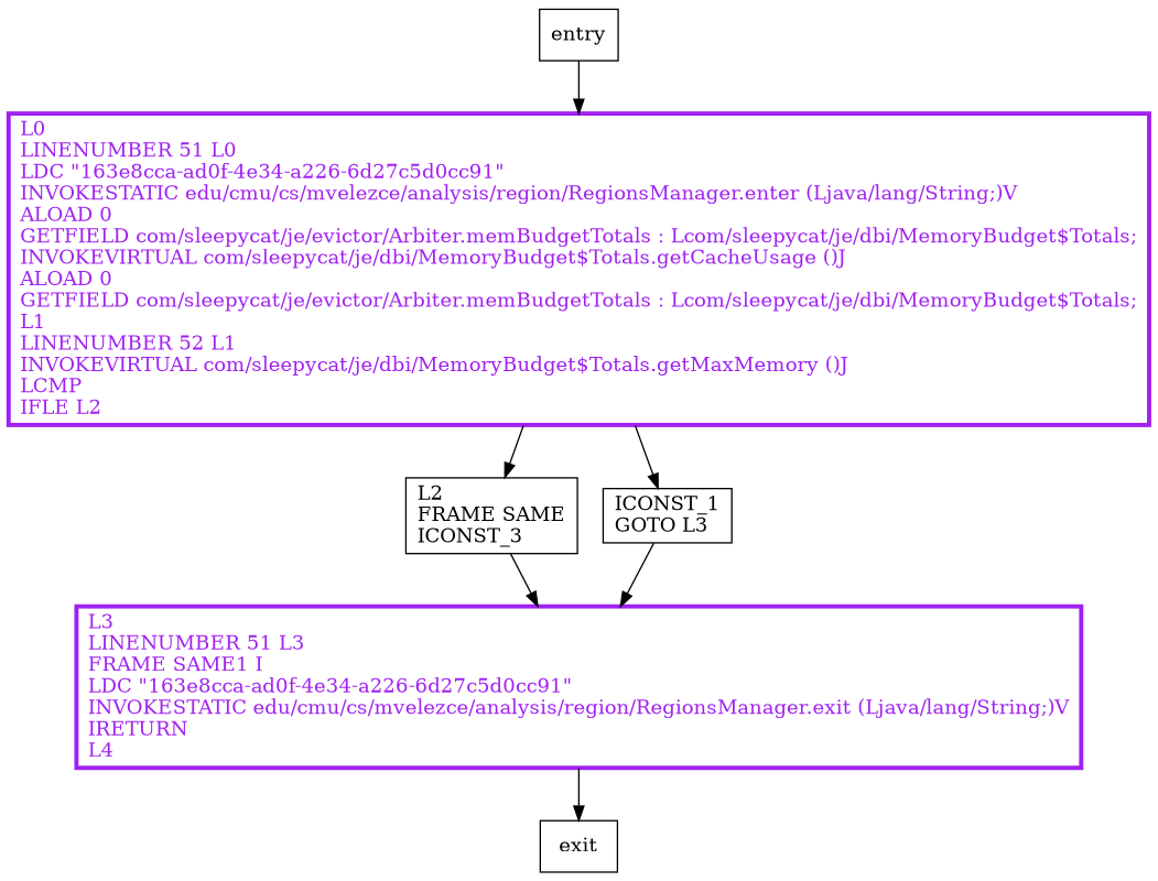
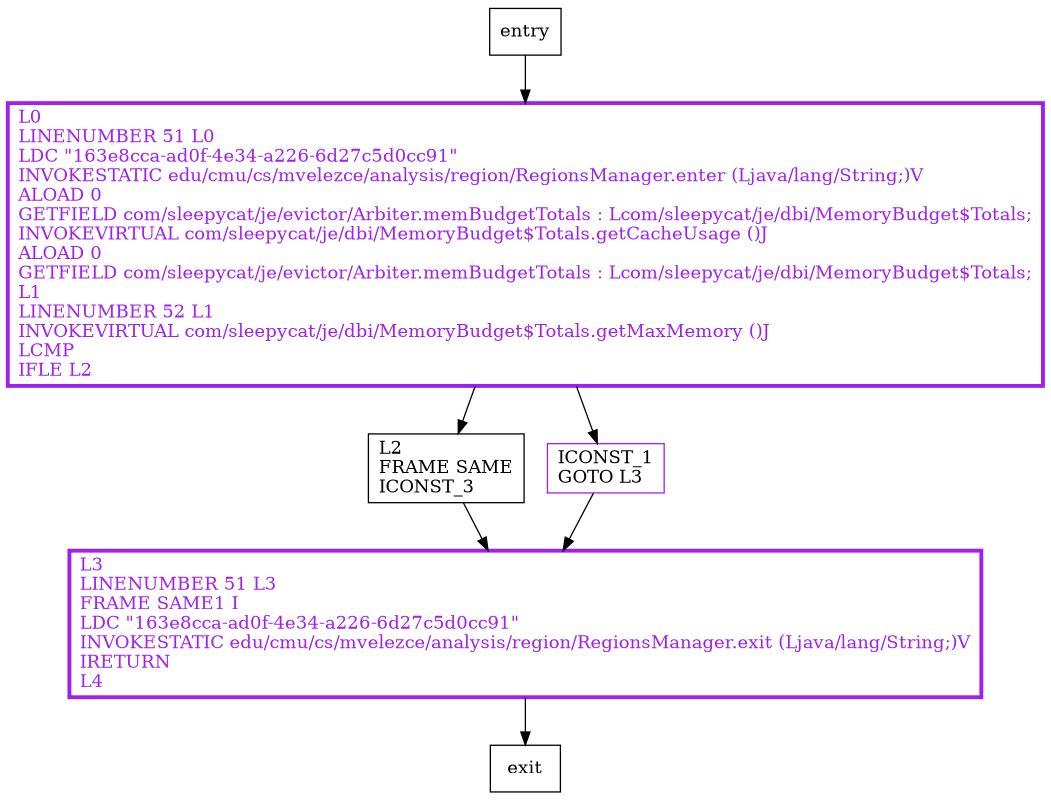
  digraph {
    node [shape=record]
    n1 [color=purple fontcolor=purple label="L0\lLINENUMBER 51 L0\lLDC \"163e8cca-ad0f-4e34-a226-6d27c5d0cc91\"\lINVOKESTATIC edu/cmu/cs/mvelezce/analysis/region/RegionsManager.enter (Ljava/lang/String;)V\lALOAD 0\lGETFIELD com/sleepycat/je/evictor/Arbiter.memBudgetTotals : Lcom/sleepycat/je/dbi/MemoryBudget$Totals;\lINVOKEVIRTUAL com/sleepycat/je/dbi/MemoryBudget$Totals.getCacheUsage ()J\lALOAD 0\lGETFIELD com/sleepycat/je/evictor/Arbiter.memBudgetTotals : Lcom/sleepycat/je/dbi/MemoryBudget$Totals;\lL1\lLINENUMBER 52 L1\lINVOKEVIRTUAL com/sleepycat/je/dbi/MemoryBudget$Totals.getMaxMemory ()J\lLCMP\lIFLE L2\l" penwidth=3]
    n2 [label="L2\lFRAME SAME\lICONST_3\l"]
-   n3 [label="ICONST_1\lGOTO L3\l"]
+   n3 [label="ICONST_1\lGOTO L3\l" color=purple]
    n4 [color=purple fontcolor=purple label="L3\lLINENUMBER 51 L3\lFRAME SAME1 I\lLDC \"163e8cca-ad0f-4e34-a226-6d27c5d0cc91\"\lINVOKESTATIC edu/cmu/cs/mvelezce/analysis/region/RegionsManager.exit (Ljava/lang/String;)V\lIRETURN\lL4\l" penwidth=3]
    exit
    entry
    n1 -> n2
    n1 -> n3
    n2 -> n4
    n3 -> n4
    n4 -> exit
    entry -> n1
  }
